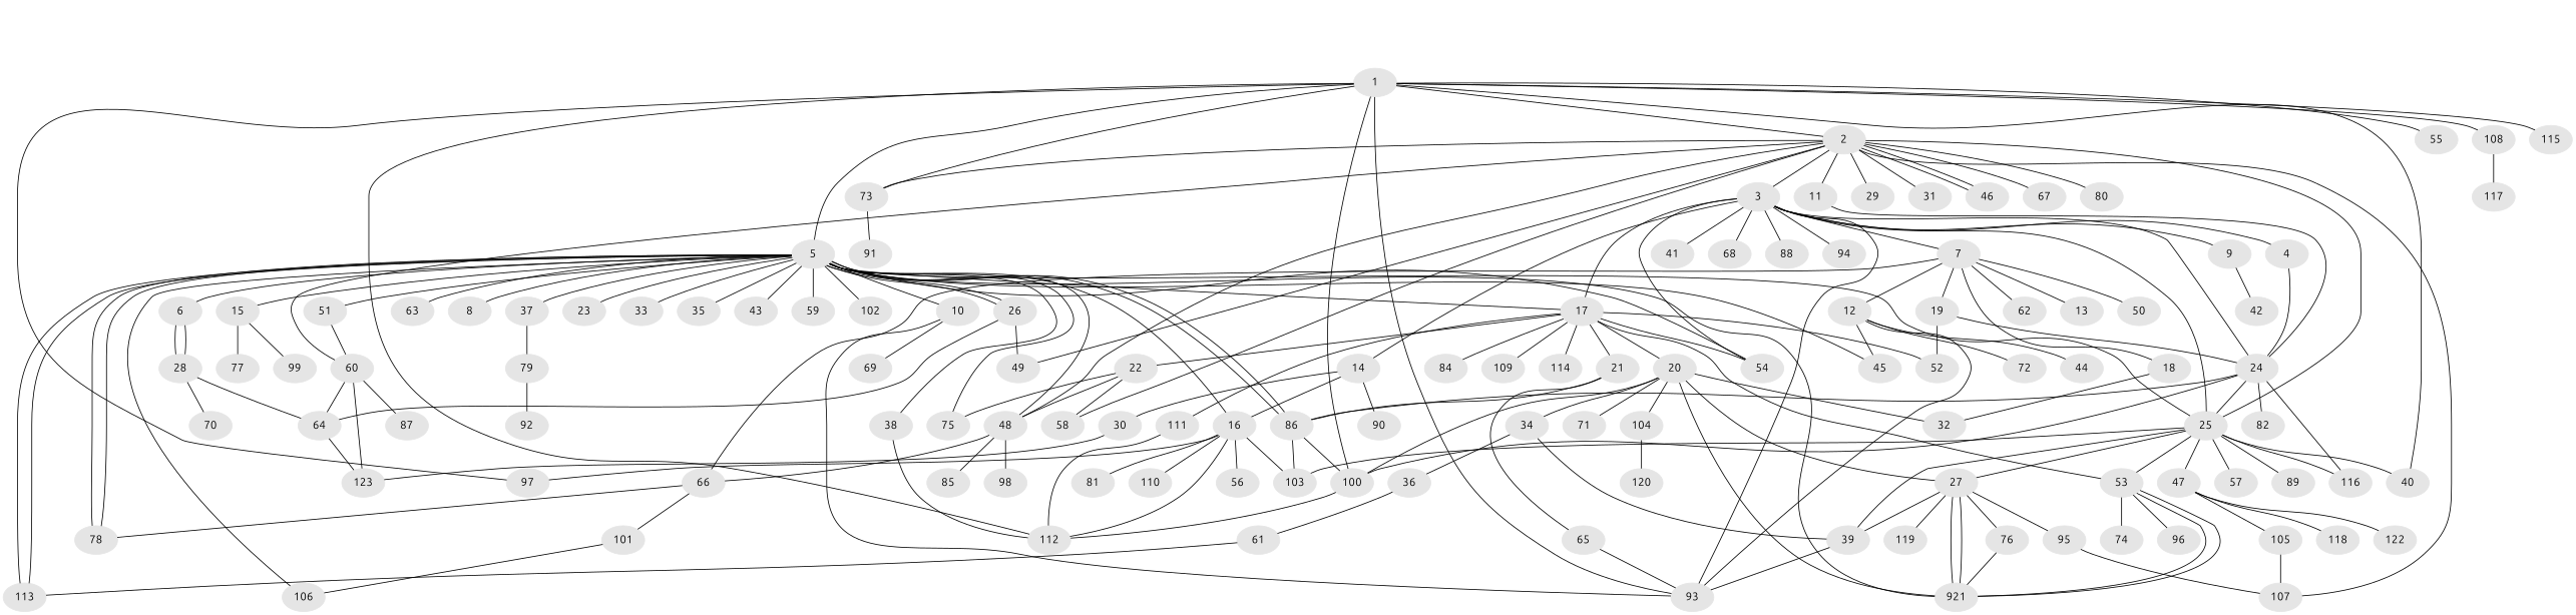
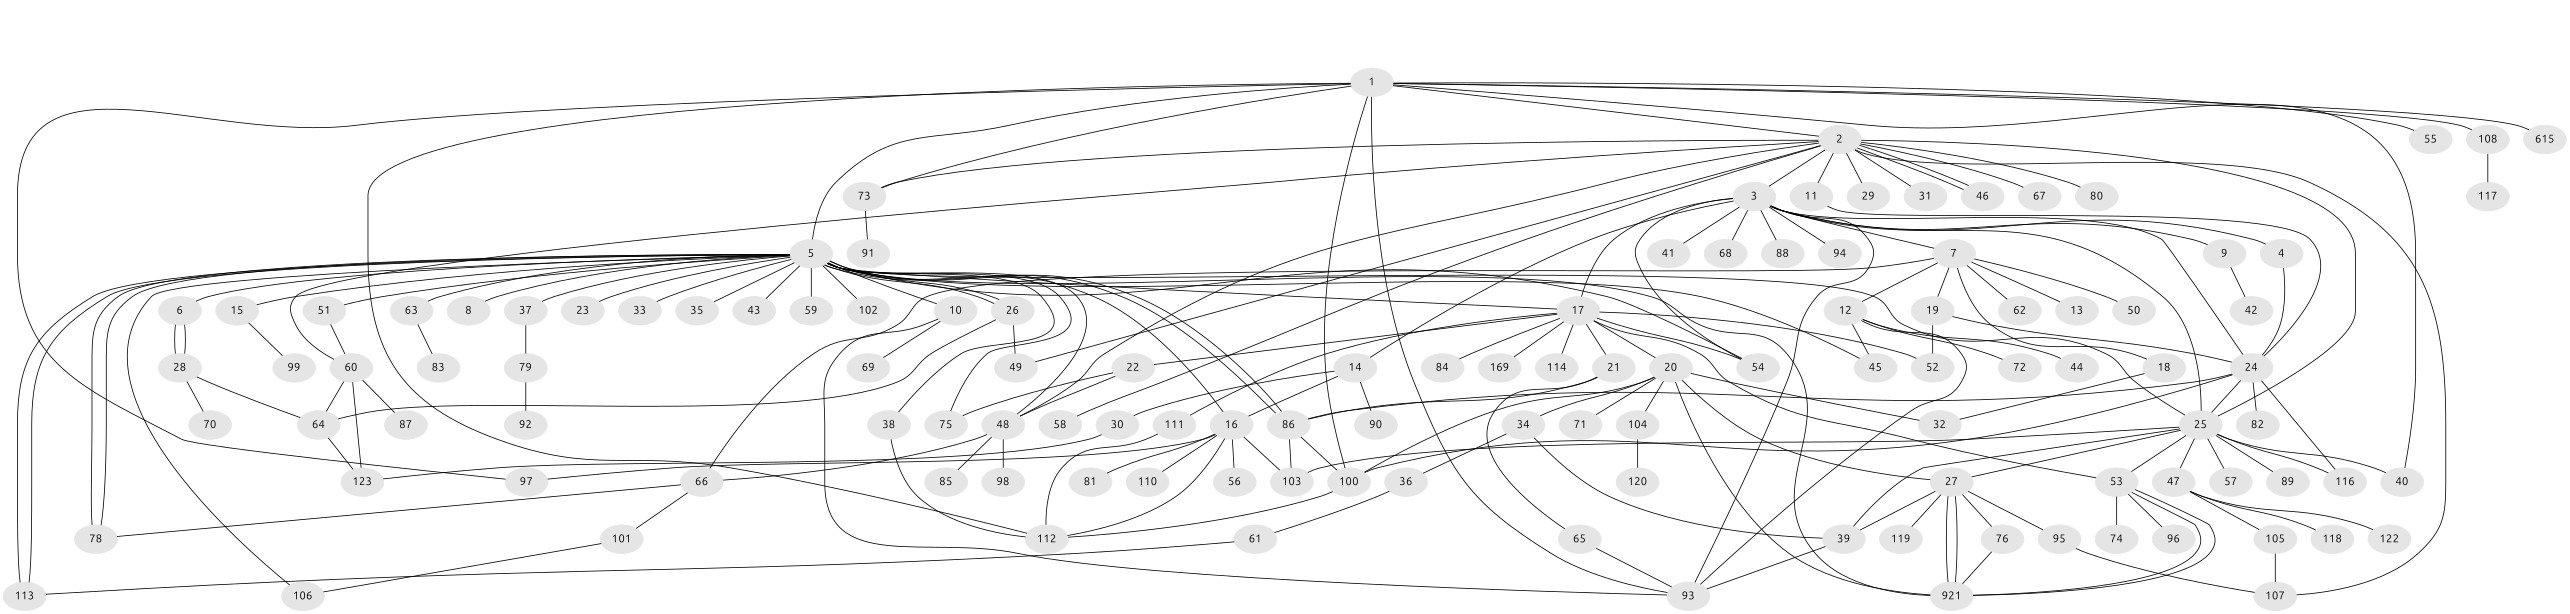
  graph {
    fontname=Ubuntu
    node [color=gray90 fontname=Ubuntu style=filled]
    edge [fontname=Ubuntu]
    1
    2
    5
    40
    55
    73
    93
    97
    100
    108
    112
-   115
+   115 [label=615]
    3
    11
    25
    29
    31
    46
    48
    49
    58
    60
    67
    80
    107
    17
    54
    6
    8
    10
    15
    16
    23
    26
    33
    35
    37
    38
    43
    45
    51
    59
    63
    75
    78
    86
    102
    106
    113
    n50 [label=921]
    91
    117
    4
    7
    9
    14
    24
    41
    68
    88
    94
    103
    53
    27
    116
    39
    47
    57
    89
    66
    85
    98
    64
    123
    87
    12
    13
    18
    19
    50
    62
    42
    30
    90
    20
    21
    22
    52
    84
-   109
+   109 [label=169]
    111
    114
    82
    28
    69
-   77
    99
    56
    81
    110
    79
+   83
    70
    44
    72
    32
    101
    34
    71
    104
    65
    74
    96
    76
    95
    119
    36
    120
    105
    118
    122
    61
    92
    1 -- 2
    1 -- 5
    1 -- 40
    1 -- 55
    1 -- 73
    1 -- 93
    1 -- 97
    1 -- 100
    1 -- 108
    1 -- 112
    1 -- 115
    2 -- 73
    2 -- 3
    2 -- 11
    2 -- 25
    2 -- 29
    2 -- 31
    2 -- 46
    2 -- 46
    2 -- 48
    2 -- 49
    2 -- 58
    2 -- 60
    2 -- 67
    2 -- 80
    2 -- 107
    5 -- 25
    5 -- 48
    5 -- 17
    5 -- 54
    5 -- 6
    5 -- 8
    5 -- 10
    5 -- 15
    5 -- 16
    5 -- 23
    5 -- 26
    5 -- 26
    5 -- 33
    5 -- 35
    5 -- 37
    5 -- 38
    5 -- 43
    5 -- 45
    5 -- 51
    5 -- 59
    5 -- 63
    5 -- 75
    5 -- 78
    5 -- 78
    5 -- 86
    5 -- 86
    5 -- 102
    5 -- 106
    5 -- 113
    5 -- 113
    5 -- n50
    73 -- 91
    100 -- 112
    108 -- 117
    3 -- 93
    3 -- 25
    3 -- 17
    3 -- 54
    3 -- 4
    3 -- 7
    3 -- 9
    3 -- 14
    3 -- 24
    3 -- 41
    3 -- 68
    3 -- 88
    3 -- 94
    11 -- 24
    25 -- 40
    25 -- 103
    25 -- 53
    25 -- 27
    25 -- 116
    25 -- 39
    25 -- 47
    25 -- 57
    25 -- 89
    48 -- 66
    48 -- 85
    48 -- 98
    60 -- 64
    60 -- 123
    60 -- 87
    17 -- 54
    17 -- 53
    17 -- 20
    17 -- 21
    17 -- 22
    17 -- 52
    17 -- 84
    17 -- 109
    17 -- 111
    17 -- 114
    6 -- 28
    6 -- 28
    10 -- 93
    10 -- 69
-   15 -- 77
    15 -- 99
    16 -- 97
    16 -- 112
    16 -- 103
    16 -- 56
    16 -- 81
    16 -- 110
    26 -- 49
    26 -- 64
    37 -- 79
    38 -- 112
    51 -- 60
+   63 -- 83
    86 -- 100
    86 -- 103
    4 -- 24
    7 -- 66
    7 -- 12
    7 -- 13
    7 -- 18
    7 -- 19
    7 -- 50
    7 -- 62
    9 -- 42
    14 -- 16
    14 -- 30
    14 -- 90
    24 -- 100
    24 -- 25
    24 -- 86
    24 -- 116
    24 -- 82
    53 -- n50
    53 -- n50
    53 -- 74
    53 -- 96
    27 -- n50
    27 -- n50
    27 -- 39
    27 -- 76
    27 -- 95
    27 -- 119
    39 -- 93
    47 -- 105
    47 -- 118
    47 -- 122
    66 -- 78
    66 -- 101
    64 -- 123
    12 -- 93
    12 -- 45
    12 -- 44
    12 -- 72
    18 -- 32
    19 -- 24
    19 -- 52
    30 -- 123
    20 -- 100
    20 -- n50
    20 -- 27
    20 -- 32
    20 -- 34
    20 -- 71
    20 -- 104
    21 -- 86
    21 -- 65
    22 -- 48
-   22 -- 58
    22 -- 75
    111 -- 112
    28 -- 64
    28 -- 70
    79 -- 92
    101 -- 106
    34 -- 39
    34 -- 36
    104 -- 120
    65 -- 93
    76 -- n50
    95 -- 107
    36 -- 61
    105 -- 107
    61 -- 113
  }
